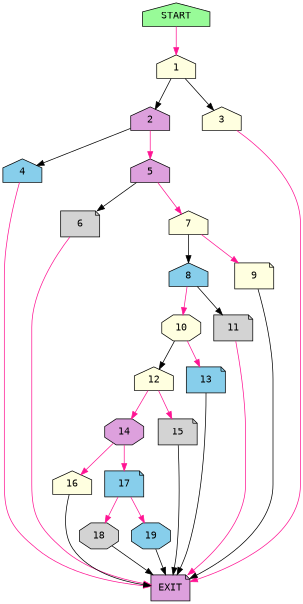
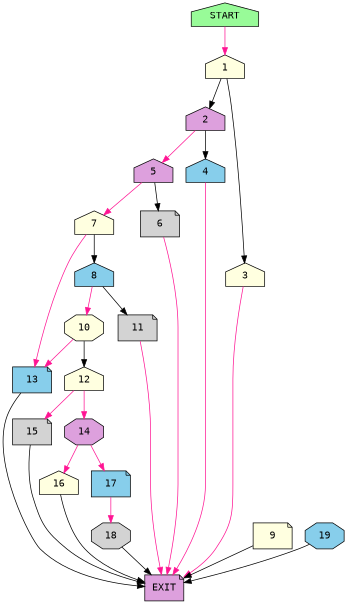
  digraph {
    fontname="DejaVu Sans Mono"
    node [fillcolor=lightyellow fontname="DejaVu Sans Mono" shape=house style=filled]
    edge [color=deeppink fontname="DejaVu Sans Mono"]
    n1 [fillcolor=palegreen label=START]
    1
    2 [fillcolor=plum]
    3
    n5 [fillcolor=plum label=EXIT shape=note]
    4 [fillcolor=skyblue]
    5 [fillcolor=plum]
    6 [fillcolor=lightgrey shape=note]
    7
    8 [fillcolor=skyblue]
    9 [shape=note]
    10 [shape=octagon]
    11 [fillcolor=lightgrey shape=note]
    12
    13 [fillcolor=skyblue shape=note]
    14 [fillcolor=plum shape=octagon]
    15 [fillcolor=lightgrey shape=note]
    16
    17 [fillcolor=skyblue shape=note]
    18 [fillcolor=lightgrey shape=octagon]
    19 [fillcolor=skyblue shape=octagon]
    n1 -> 1
    1 -> 2 [color=black]
    1 -> 3 [color=black]
    2 -> 4 [color=black]
    2 -> 5
    3 -> n5
    4 -> n5
    5 -> 6 [color=black]
    5 -> 7
    6 -> n5
    7 -> 8 [color=black]
-   7 -> 9
+   7 -> 13
    8 -> 10
    8 -> 11 [color=black]
    9 -> n5 [color=black]
    10 -> 12 [color=black]
    10 -> 13
    11 -> n5
    12 -> 14
    12 -> 15
    13 -> n5 [color=black]
    14 -> 16
    14 -> 17
    15 -> n5 [color=black]
    16 -> n5 [color=black]
    17 -> 18
-   17 -> 19
    18 -> n5 [color=black]
    19 -> n5 [color=black]
  }
